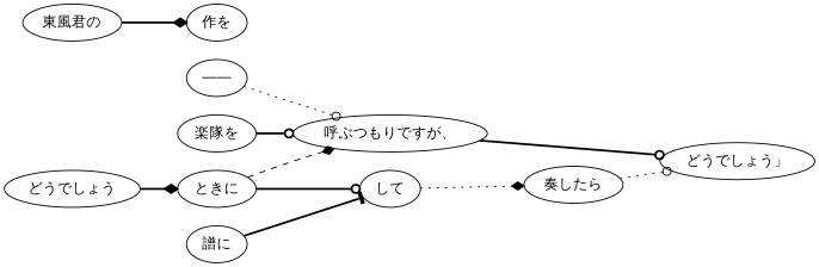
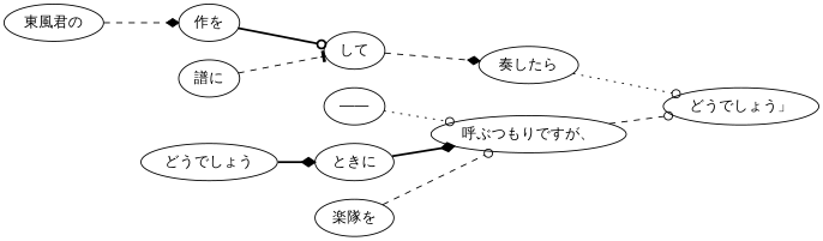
  digraph {
    fontname="Liberation Sans"
    rankdir=LR
    node [fontname="Liberation Sans"]
    edge [arrowhead=odot fontname="Liberation Sans" style=bold]
    n1 [label="——"]
    n2 [label="呼ぶつもりですが、"]
    n3 [label="どうでしょう」"]
    n4 [label="どうでしょう"]
    n5 [label="ときに"]
    n6 [label="楽隊を"]
    n7 [label="東風君の"]
    n8 [label="作を"]
    n9 [label="して"]
    n10 [label="奏したら"]
    n11 [label="譜に"]
    n1 -> n2 [style=dotted]
-   n2 -> n3
+   n2 -> n3 [style=dashed]
    n4 -> n5 [arrowhead=diamond]
-   n5 -> n2 [arrowhead=diamond style=dashed]
-   n6 -> n2
-   n7 -> n8 [arrowhead=diamond]
-   n5 -> n9
-   n9 -> n10 [arrowhead=diamond style=dotted]
+   n5 -> n2 [arrowhead=diamond]
+   n6 -> n2 [style=dashed]
+   n7 -> n8 [arrowhead=diamond style=dashed]
+   n8 -> n9
+   n9 -> n10 [arrowhead=diamond style=dashed]
    n10 -> n3 [style=dotted]
-   n11 -> n9 [arrowhead=tee]
+   n11 -> n9 [arrowhead=tee style=dashed]
  }
